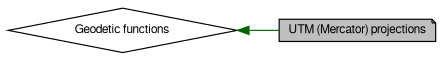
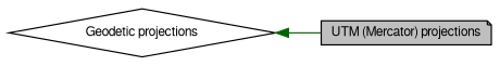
  digraph {
    rankdir=LR
    node [color=black fontname=FreeSans fontsize=10 style=filled]
-   n1 [fillcolor=white height=0.2 label="Geodetic functions" shape=diamond width=0.4]
+   n1 [fillcolor=white height=0.2 label="Geodetic projections" shape=diamond width=0.4]
    n2 [fillcolor=grey75 fontcolor=black height=0.2 label="UTM (Mercator) projections" shape=note width=0.4]
    n1 -> n2 [color=darkgreen dir=back fontname=FreeSans fontsize=10 labelfontname=FreeSans labelfontsize=10 shape=plaintext style=solid]
  }
